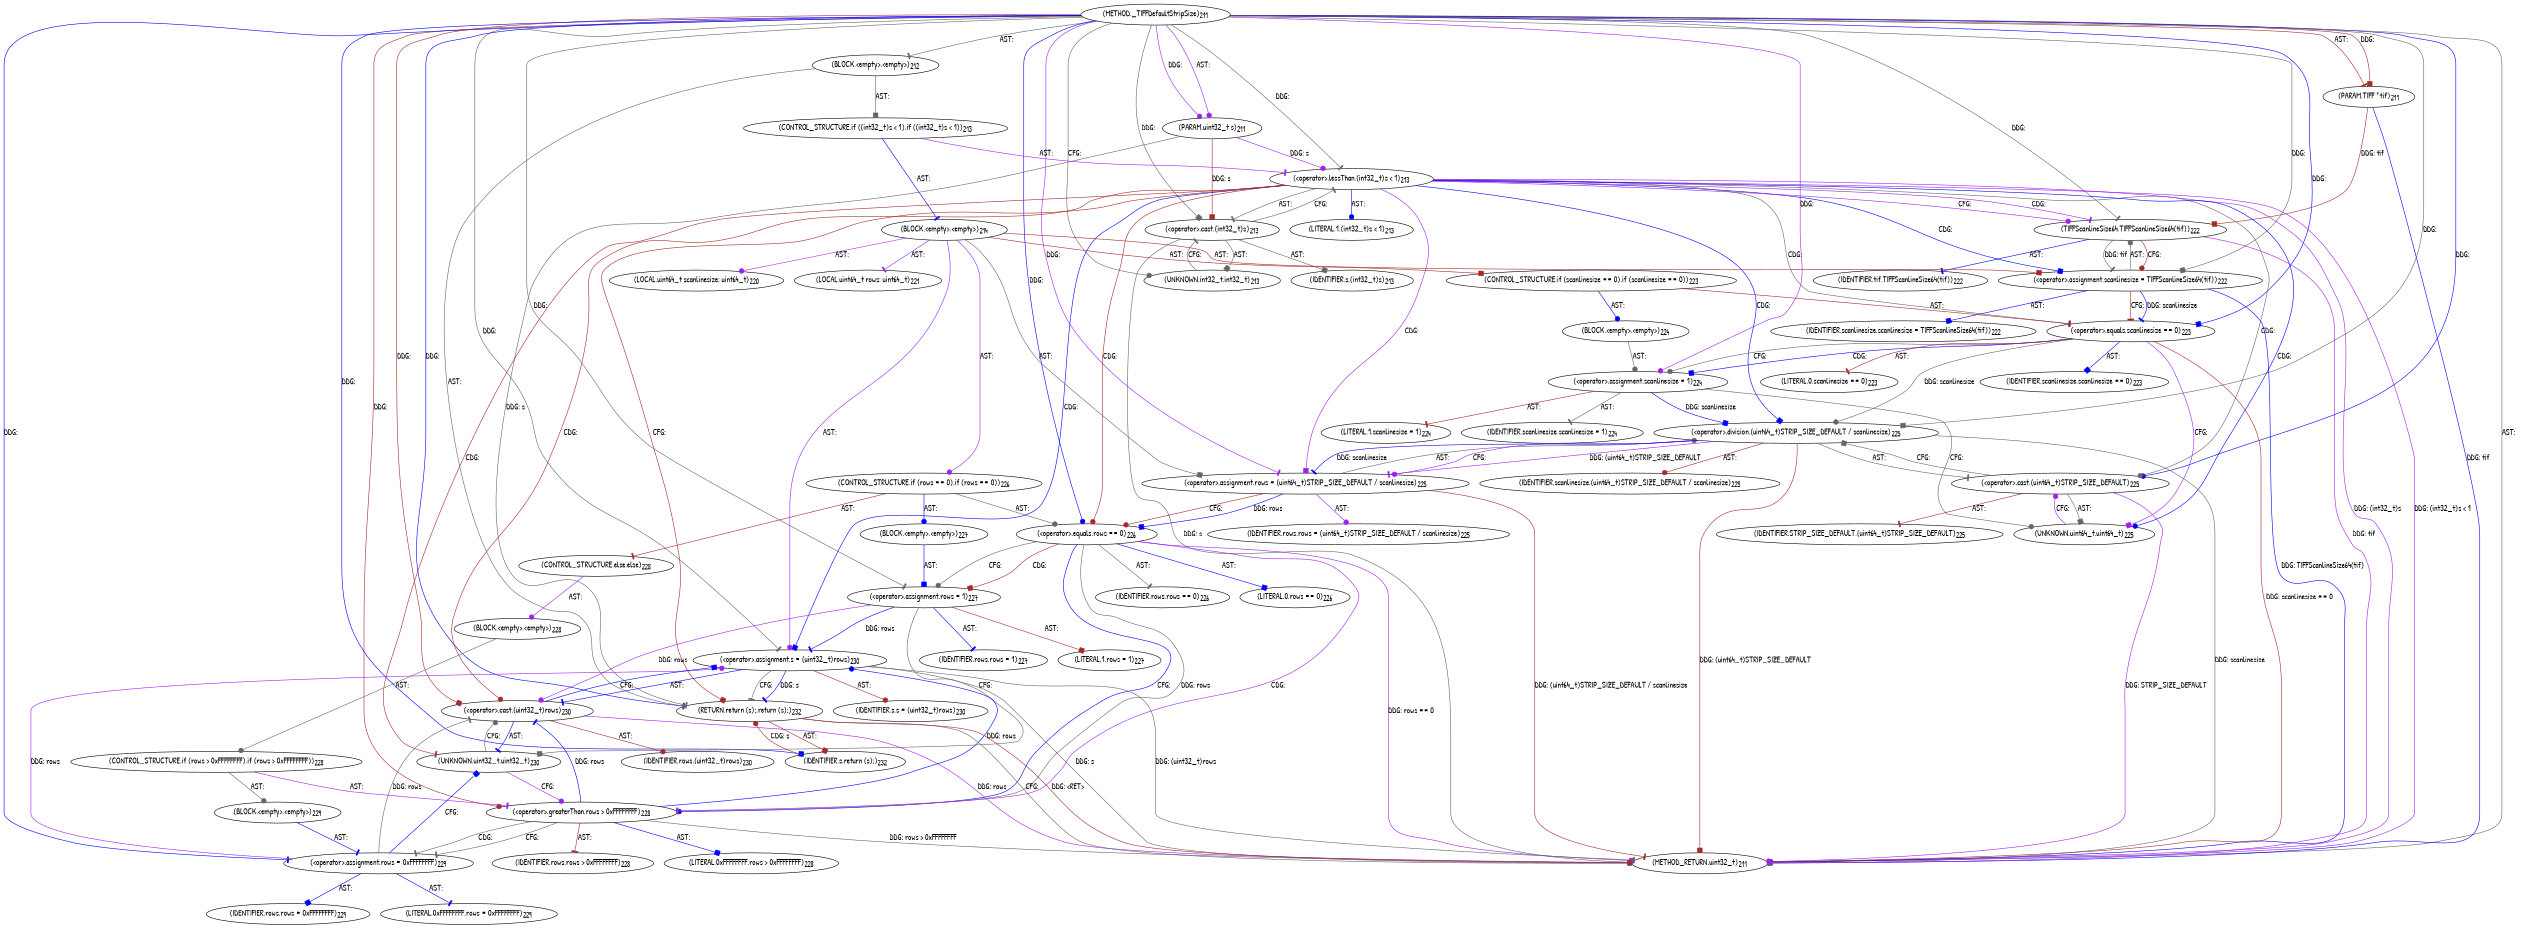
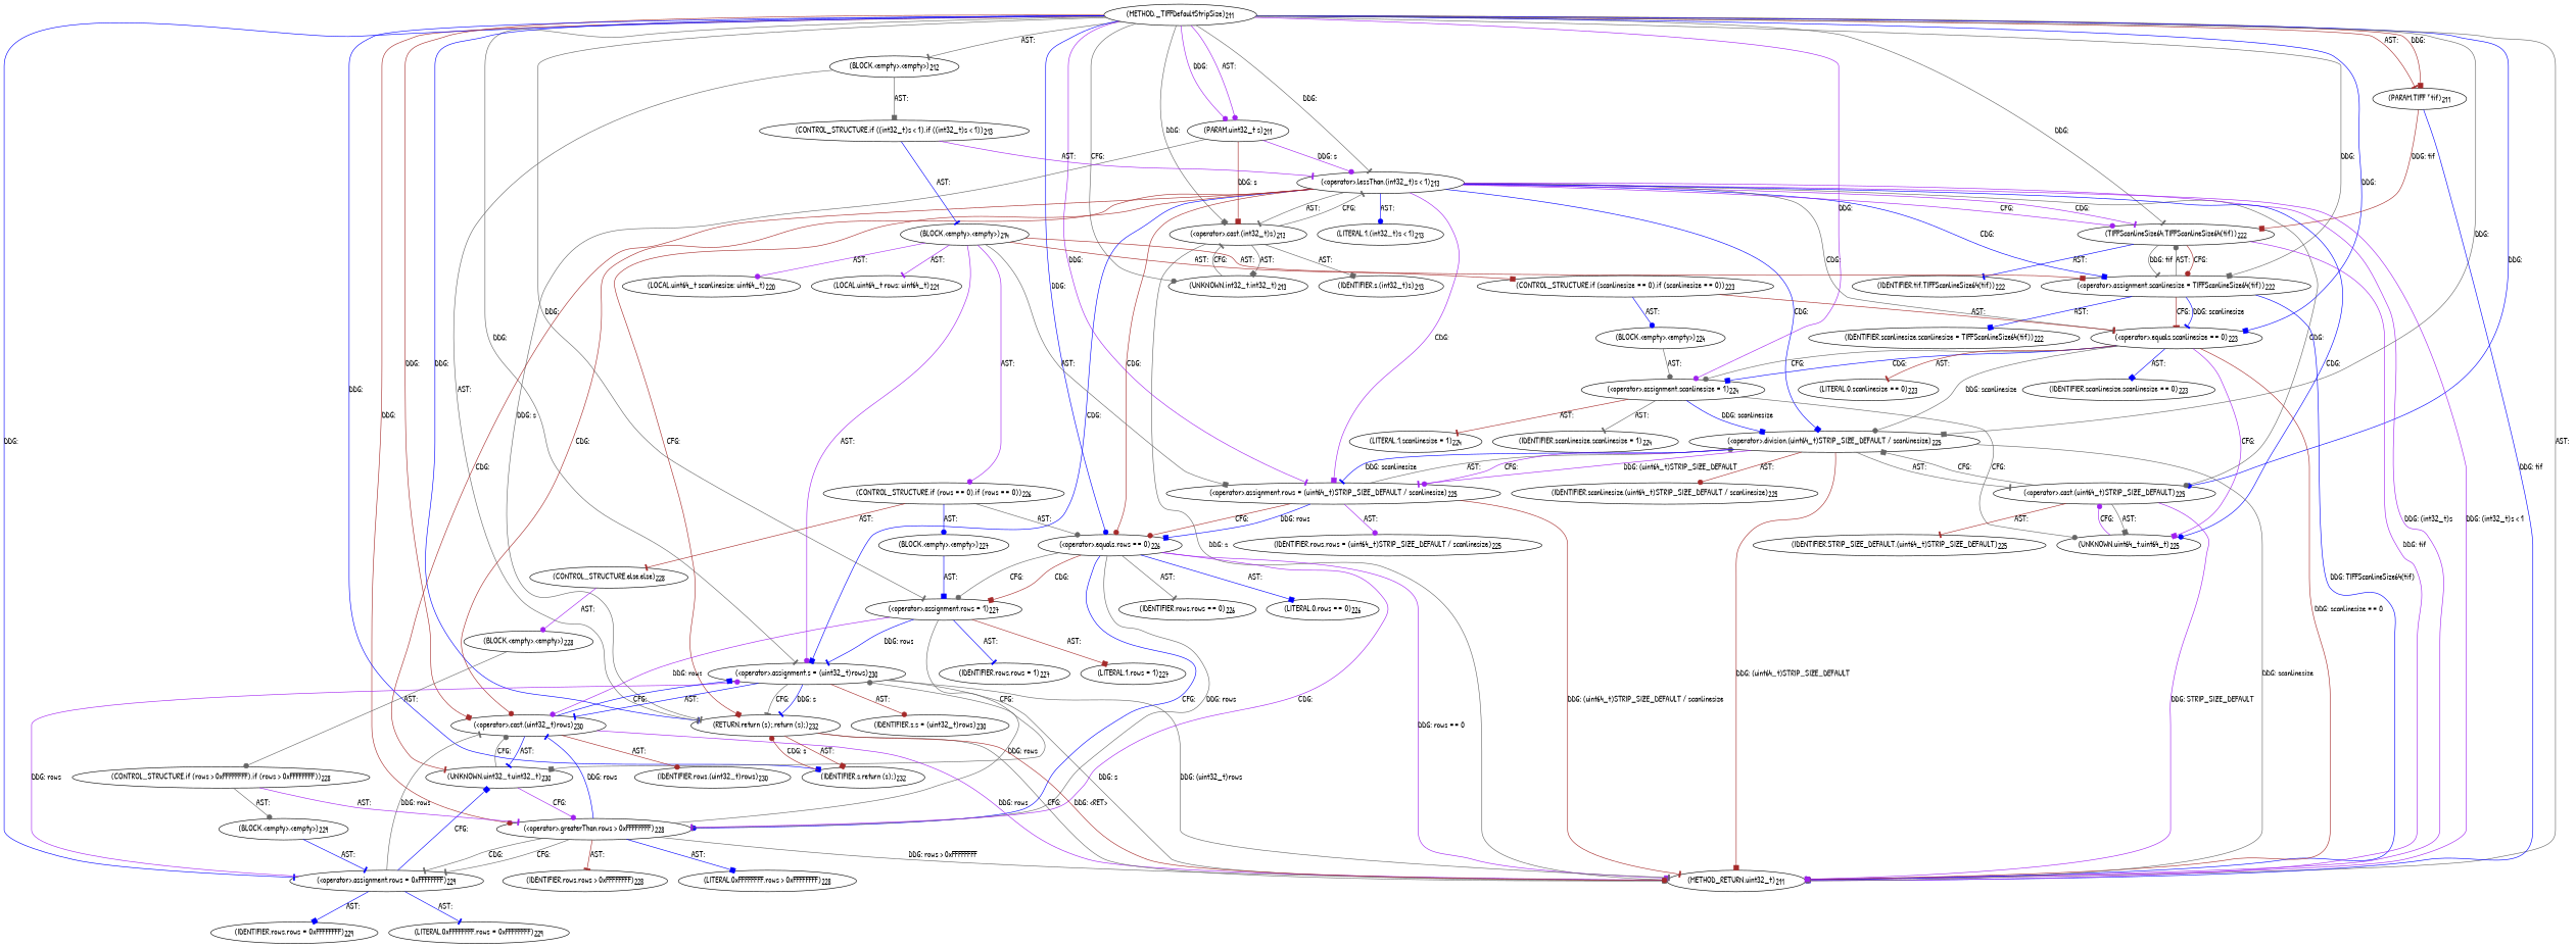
  digraph {
    fontname="Patrick Hand"
    node [fontname="Patrick Hand"]
    edge [arrowhead=tee color=gray40 fontname="Patrick Hand"]
    n1 [label=<(METHOD,_TIFFDefaultStripSize)<SUB>211</SUB>>]
    n2 [label=<(PARAM,TIFF *tif)<SUB>211</SUB>>]
    n3 [label=<(PARAM,uint32_t s)<SUB>211</SUB>>]
    n4 [label=<(BLOCK,&lt;empty&gt;,&lt;empty&gt;)<SUB>212</SUB>>]
    n5 [label=<(&lt;operator&gt;.lessThan,(int32_t)s &lt; 1)<SUB>213</SUB>>]
    n6 [label=<(&lt;operator&gt;.cast,(int32_t)s)<SUB>213</SUB>>]
    n7 [label=<(UNKNOWN,int32_t,int32_t)<SUB>213</SUB>>]
    n8 [label=<(&lt;operator&gt;.assignment,scanlinesize = TIFFScanlineSize64(tif))<SUB>222</SUB>>]
    n9 [label=<(TIFFScanlineSize64,TIFFScanlineSize64(tif))<SUB>222</SUB>>]
    n10 [label=<(&lt;operator&gt;.equals,scanlinesize == 0)<SUB>223</SUB>>]
    n11 [label=<(&lt;operator&gt;.assignment,scanlinesize = 1)<SUB>224</SUB>>]
    n12 [label=<(&lt;operator&gt;.assignment,rows = (uint64_t)STRIP_SIZE_DEFAULT / scanlinesize)<SUB>225</SUB>>]
    n13 [label=<(&lt;operator&gt;.division,(uint64_t)STRIP_SIZE_DEFAULT / scanlinesize)<SUB>225</SUB>>]
    n14 [label=<(&lt;operator&gt;.cast,(uint64_t)STRIP_SIZE_DEFAULT)<SUB>225</SUB>>]
    n15 [label=<(&lt;operator&gt;.equals,rows == 0)<SUB>226</SUB>>]
    n16 [label=<(&lt;operator&gt;.assignment,rows = 1)<SUB>227</SUB>>]
    n17 [label=<(&lt;operator&gt;.greaterThan,rows &gt; 0xFFFFFFFF)<SUB>228</SUB>>]
    n18 [label=<(&lt;operator&gt;.assignment,rows = 0xFFFFFFFF)<SUB>229</SUB>>]
    n19 [label=<(&lt;operator&gt;.assignment,s = (uint32_t)rows)<SUB>230</SUB>>]
    n20 [label=<(&lt;operator&gt;.cast,(uint32_t)rows)<SUB>230</SUB>>]
    n21 [label=<(RETURN,return (s);,return (s);)<SUB>232</SUB>>]
    n22 [label=<(IDENTIFIER,s,return (s);)<SUB>232</SUB>>]
    n23 [label=<(METHOD_RETURN,uint32_t)<SUB>211</SUB>>]
    n24 [label=<(CONTROL_STRUCTURE,if ((int32_t)s &lt; 1),if ((int32_t)s &lt; 1))<SUB>213</SUB>>]
    n25 [label=<(LITERAL,1,(int32_t)s &lt; 1)<SUB>213</SUB>>]
    n26 [label=<(UNKNOWN,uint64_t,uint64_t)<SUB>225</SUB>>]
    n27 [label=<(UNKNOWN,uint32_t,uint32_t)<SUB>230</SUB>>]
    n28 [label=<(IDENTIFIER,s,(int32_t)s)<SUB>213</SUB>>]
    n29 [label=<(IDENTIFIER,scanlinesize,scanlinesize = TIFFScanlineSize64(tif))<SUB>222</SUB>>]
    n30 [label=<(IDENTIFIER,tif,TIFFScanlineSize64(tif))<SUB>222</SUB>>]
    n31 [label=<(IDENTIFIER,scanlinesize,scanlinesize == 0)<SUB>223</SUB>>]
    n32 [label=<(LITERAL,0,scanlinesize == 0)<SUB>223</SUB>>]
    n33 [label=<(IDENTIFIER,scanlinesize,scanlinesize = 1)<SUB>224</SUB>>]
    n34 [label=<(LITERAL,1,scanlinesize = 1)<SUB>224</SUB>>]
    n35 [label=<(IDENTIFIER,rows,rows = (uint64_t)STRIP_SIZE_DEFAULT / scanlinesize)<SUB>225</SUB>>]
    n36 [label=<(IDENTIFIER,scanlinesize,(uint64_t)STRIP_SIZE_DEFAULT / scanlinesize)<SUB>225</SUB>>]
    n37 [label=<(IDENTIFIER,STRIP_SIZE_DEFAULT,(uint64_t)STRIP_SIZE_DEFAULT)<SUB>225</SUB>>]
    n38 [label=<(IDENTIFIER,rows,rows == 0)<SUB>226</SUB>>]
    n39 [label=<(LITERAL,0,rows == 0)<SUB>226</SUB>>]
    n40 [label=<(IDENTIFIER,rows,rows = 1)<SUB>227</SUB>>]
    n41 [label=<(LITERAL,1,rows = 1)<SUB>227</SUB>>]
    n42 [label=<(IDENTIFIER,rows,rows &gt; 0xFFFFFFFF)<SUB>228</SUB>>]
    n43 [label=<(LITERAL,0xFFFFFFFF,rows &gt; 0xFFFFFFFF)<SUB>228</SUB>>]
    n44 [label=<(IDENTIFIER,rows,rows = 0xFFFFFFFF)<SUB>229</SUB>>]
    n45 [label=<(LITERAL,0xFFFFFFFF,rows = 0xFFFFFFFF)<SUB>229</SUB>>]
    n46 [label=<(IDENTIFIER,s,s = (uint32_t)rows)<SUB>230</SUB>>]
    n47 [label=<(IDENTIFIER,rows,(uint32_t)rows)<SUB>230</SUB>>]
    n48 [label=<(BLOCK,&lt;empty&gt;,&lt;empty&gt;)<SUB>214</SUB>>]
    n49 [label=<(LOCAL,uint64_t scanlinesize: uint64_t)<SUB>220</SUB>>]
    n50 [label=<(LOCAL,uint64_t rows: uint64_t)<SUB>221</SUB>>]
    n51 [label=<(CONTROL_STRUCTURE,if (scanlinesize == 0),if (scanlinesize == 0))<SUB>223</SUB>>]
    n52 [label=<(CONTROL_STRUCTURE,if (rows == 0),if (rows == 0))<SUB>226</SUB>>]
    n53 [label=<(BLOCK,&lt;empty&gt;,&lt;empty&gt;)<SUB>224</SUB>>]
    n54 [label=<(BLOCK,&lt;empty&gt;,&lt;empty&gt;)<SUB>227</SUB>>]
    n55 [label=<(CONTROL_STRUCTURE,else,else)<SUB>228</SUB>>]
    n56 [label=<(BLOCK,&lt;empty&gt;,&lt;empty&gt;)<SUB>228</SUB>>]
    n57 [label=<(CONTROL_STRUCTURE,if (rows &gt; 0xFFFFFFFF),if (rows &gt; 0xFFFFFFFF))<SUB>228</SUB>>]
    n58 [label=<(BLOCK,&lt;empty&gt;,&lt;empty&gt;)<SUB>229</SUB>>]
    n1 -> n2 [color=brown label="AST: "]
    n1 -> n2 [arrowhead=box color=brown label="DDG: "]
    n1 -> n3 [arrowhead=dot color=purple label="AST: "]
    n1 -> n3 [arrowhead=dot color=purple label="DDG: "]
    n1 -> n4 [label="AST: "]
    n1 -> n5 [label="DDG: "]
    n1 -> n6 [arrowhead=box label="DDG: "]
    n1 -> n7 [arrowhead=dot label="CFG: "]
    n1 -> n8 [arrowhead=box label="DDG: "]
    n1 -> n9 [label="DDG: "]
    n1 -> n10 [arrowhead=box color=blue label="DDG: "]
    n1 -> n11 [arrowhead=dot color=purple label="DDG: "]
    n1 -> n12 [color=purple label="DDG: "]
    n1 -> n13 [arrowhead=box label="DDG: "]
    n1 -> n14 [arrowhead=dot color=blue label="DDG: "]
    n1 -> n15 [arrowhead=dot color=blue label="DDG: "]
    n1 -> n16 [label="DDG: "]
    n1 -> n17 [arrowhead=dot color=brown label="DDG: "]
    n1 -> n18 [color=blue label="DDG: "]
    n1 -> n19 [label="DDG: "]
    n1 -> n20 [arrowhead=box color=brown label="DDG: "]
    n1 -> n21 [color=blue label="DDG: "]
    n1 -> n22 [arrowhead=box color=blue label="DDG: "]
    n1 -> n23 [arrowhead=box label="AST: "]
    n2 -> n9 [arrowhead=box color=brown label="DDG: tif"]
    n2 -> n23 [arrowhead=box color=blue label="DDG: tif"]
    n3 -> n5 [arrowhead=dot color=purple label="DDG: s"]
    n3 -> n6 [arrowhead=box color=brown label="DDG: s"]
    n3 -> n21 [label="DDG: s"]
    n4 -> n21 [label="AST: "]
    n4 -> n24 [arrowhead=box label="AST: "]
    n5 -> n6 [label="AST: "]
    n5 -> n8 [arrowhead=box color=blue label="CDG: "]
    n5 -> n9 [arrowhead=dot color=purple label="CFG: "]
    n5 -> n9 [color=purple label="CDG: "]
    n5 -> n10 [label="CDG: "]
    n5 -> n12 [arrowhead=box color=purple label="CDG: "]
    n5 -> n13 [arrowhead=box color=blue label="CDG: "]
    n5 -> n14 [arrowhead=dot label="CDG: "]
    n5 -> n15 [arrowhead=dot color=brown label="CDG: "]
    n5 -> n19 [arrowhead=box color=blue label="CDG: "]
    n5 -> n20 [arrowhead=dot color=brown label="CDG: "]
    n5 -> n21 [arrowhead=box color=brown label="CFG: "]
    n5 -> n23 [color=purple label="DDG: (int32_t)s"]
    n5 -> n23 [arrowhead=box color=purple label="DDG: (int32_t)s &lt; 1"]
    n5 -> n25 [arrowhead=dot color=blue label="AST: "]
    n5 -> n26 [arrowhead=dot color=blue label="CDG: "]
    n5 -> n27 [color=brown label="CDG: "]
    n6 -> n5 [label="CFG: "]
    n6 -> n7 [arrowhead=box label="AST: "]
    n6 -> n23 [arrowhead=dot label="DDG: s"]
    n6 -> n28 [arrowhead=box label="AST: "]
    n7 -> n6 [label="CFG: "]
    n8 -> n9 [arrowhead=dot label="AST: "]
    n8 -> n10 [color=brown label="CFG: "]
    n8 -> n10 [color=blue label="DDG: scanlinesize"]
    n8 -> n23 [color=blue label="DDG: TIFFScanlineSize64(tif)"]
    n8 -> n29 [arrowhead=box color=blue label="AST: "]
    n9 -> n8 [arrowhead=dot color=brown label="CFG: "]
    n9 -> n8 [label="DDG: tif"]
    n9 -> n23 [arrowhead=dot color=purple label="DDG: tif"]
    n9 -> n30 [color=blue label="AST: "]
    n10 -> n11 [arrowhead=dot label="CFG: "]
    n10 -> n11 [arrowhead=box color=blue label="CDG: "]
    n10 -> n13 [arrowhead=dot label="DDG: scanlinesize"]
    n10 -> n23 [arrowhead=box color=brown label="DDG: scanlinesize == 0"]
    n10 -> n26 [arrowhead=box color=purple label="CFG: "]
    n10 -> n31 [arrowhead=box color=blue label="AST: "]
    n10 -> n32 [color=brown label="AST: "]
    n11 -> n13 [arrowhead=box color=blue label="DDG: scanlinesize"]
    n11 -> n26 [arrowhead=dot label="CFG: "]
    n11 -> n33 [label="AST: "]
    n11 -> n34 [color=brown label="AST: "]
    n12 -> n13 [arrowhead=dot label="AST: "]
    n12 -> n15 [arrowhead=dot color=brown label="CFG: "]
    n12 -> n15 [arrowhead=box color=blue label="DDG: rows"]
    n12 -> n23 [color=brown label="DDG: (uint64_t)STRIP_SIZE_DEFAULT / scanlinesize"]
    n12 -> n35 [arrowhead=dot color=purple label="AST: "]
    n13 -> n12 [arrowhead=dot color=purple label="CFG: "]
    n13 -> n12 [color=purple label="DDG: (uint64_t)STRIP_SIZE_DEFAULT"]
    n13 -> n12 [color=blue label="DDG: scanlinesize"]
    n13 -> n14 [label="AST: "]
    n13 -> n23 [arrowhead=box color=brown label="DDG: (uint64_t)STRIP_SIZE_DEFAULT"]
    n13 -> n23 [arrowhead=dot label="DDG: scanlinesize"]
    n13 -> n36 [arrowhead=dot color=brown label="AST: "]
    n14 -> n13 [arrowhead=box label="CFG: "]
    n14 -> n23 [arrowhead=box color=purple label="DDG: STRIP_SIZE_DEFAULT"]
    n14 -> n26 [arrowhead=box label="AST: "]
    n14 -> n37 [color=brown label="AST: "]
    n15 -> n16 [arrowhead=dot label="CFG: "]
    n15 -> n16 [arrowhead=box color=brown label="CDG: "]
    n15 -> n17 [arrowhead=dot color=blue label="CFG: "]
    n15 -> n17 [label="DDG: rows"]
    n15 -> n17 [color=purple label="CDG: "]
    n15 -> n23 [arrowhead=box color=purple label="DDG: rows == 0"]
    n15 -> n38 [label="AST: "]
    n15 -> n39 [arrowhead=box color=blue label="AST: "]
    n16 -> n19 [color=blue label="DDG: rows"]
    n16 -> n20 [arrowhead=dot color=purple label="DDG: rows"]
    n16 -> n27 [arrowhead=box label="CFG: "]
    n16 -> n40 [color=blue label="AST: "]
    n16 -> n41 [arrowhead=box color=brown label="AST: "]
    n17 -> n18 [label="CFG: "]
    n17 -> n18 [label="CDG: "]
-   n17 -> n19 [arrowhead=dot color=blue label="DDG: rows"]
+   n17 -> n19 [arrowhead=dot label="DDG: rows"]
    n17 -> n20 [color=blue label="DDG: rows"]
    n17 -> n23 [arrowhead=dot label="DDG: rows &gt; 0xFFFFFFFF"]
    n17 -> n42 [color=brown label="AST: "]
    n17 -> n43 [arrowhead=box color=blue label="AST: "]
    n18 -> n19 [arrowhead=dot color=purple label="DDG: rows"]
    n18 -> n20 [label="DDG: rows"]
    n18 -> n27 [arrowhead=box color=blue label="CFG: "]
    n18 -> n44 [arrowhead=box color=blue label="AST: "]
    n18 -> n45 [color=blue label="AST: "]
    n19 -> n20 [color=blue label="AST: "]
    n19 -> n21 [label="CFG: "]
    n19 -> n21 [color=blue label="DDG: s"]
    n19 -> n23 [arrowhead=box label="DDG: s"]
    n19 -> n23 [label="DDG: (uint32_t)rows"]
    n19 -> n46 [arrowhead=dot color=brown label="AST: "]
    n20 -> n19 [arrowhead=box color=blue label="CFG: "]
    n20 -> n23 [arrowhead=dot color=purple label="DDG: rows"]
    n20 -> n27 [color=blue label="AST: "]
    n20 -> n47 [arrowhead=dot color=brown label="AST: "]
    n21 -> n22 [arrowhead=box color=brown label="AST: "]
    n21 -> n23 [arrowhead=dot label="CFG: "]
    n21 -> n23 [arrowhead=dot color=brown label="DDG: &lt;RET&gt;"]
    n22 -> n21 [arrowhead=dot color=brown label="CDG: s"]
    n24 -> n5 [color=purple label="AST: "]
    n24 -> n48 [color=blue label="AST: "]
    n26 -> n14 [arrowhead=dot color=purple label="CFG: "]
    n27 -> n17 [arrowhead=dot color=purple label="CFG: "]
    n27 -> n20 [arrowhead=dot label="CFG: "]
    n48 -> n8 [arrowhead=box color=brown label="AST: "]
    n48 -> n12 [arrowhead=box label="AST: "]
    n48 -> n19 [arrowhead=dot color=purple label="AST: "]
    n48 -> n49 [arrowhead=dot color=purple label="AST: "]
    n48 -> n50 [color=purple label="AST: "]
    n48 -> n51 [arrowhead=box color=brown label="AST: "]
    n48 -> n52 [arrowhead=dot color=purple label="AST: "]
    n51 -> n10 [color=brown label="AST: "]
    n51 -> n53 [arrowhead=dot color=blue label="AST: "]
    n52 -> n15 [arrowhead=dot label="AST: "]
    n52 -> n54 [arrowhead=dot color=blue label="AST: "]
    n52 -> n55 [color=brown label="AST: "]
    n53 -> n11 [arrowhead=dot label="AST: "]
    n54 -> n16 [arrowhead=box color=blue label="AST: "]
    n55 -> n56 [arrowhead=dot color=purple label="AST: "]
    n56 -> n57 [arrowhead=dot label="AST: "]
    n57 -> n17 [color=purple label="AST: "]
    n57 -> n58 [arrowhead=dot label="AST: "]
    n58 -> n18 [color=blue label="AST: "]
  }
